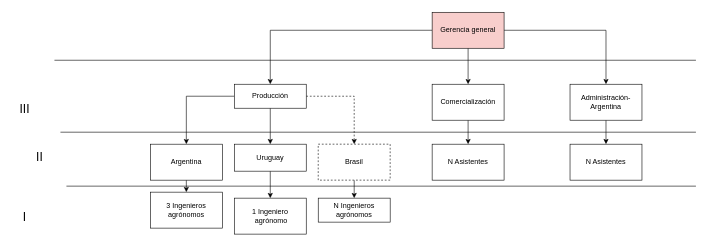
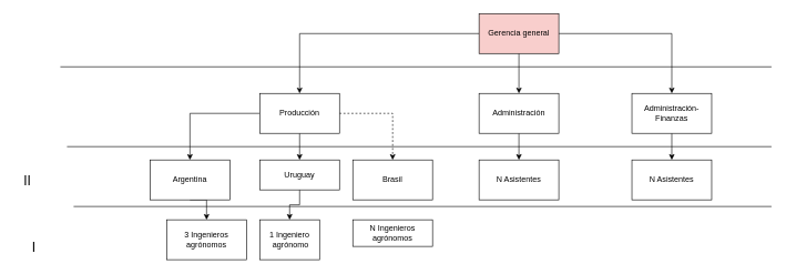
  <mxCell id="0" />
  <mxCell id="1" parent="0" />
  <mxCell id="2" style="edgeStyle=orthogonalEdgeStyle;rounded=0;orthogonalLoop=1;jettySize=auto;html=1;exitX=0;exitY=0.5;exitDx=0;exitDy=0;entryX=0.5;entryY=0;entryDx=0;entryDy=0;" edge="1" parent="1" source="5" target="9"><mxGeometry relative="1" as="geometry" /></mxCell>
  <mxCell id="3" style="edgeStyle=orthogonalEdgeStyle;rounded=0;orthogonalLoop=1;jettySize=auto;html=1;exitX=0.5;exitY=1;exitDx=0;exitDy=0;entryX=0.5;entryY=0;entryDx=0;entryDy=0;" edge="1" parent="1" source="5" target="11"><mxGeometry relative="1" as="geometry" /></mxCell>
  <mxCell id="4" style="edgeStyle=orthogonalEdgeStyle;rounded=0;orthogonalLoop=1;jettySize=auto;html=1;exitX=1;exitY=0.5;exitDx=0;exitDy=0;entryX=0.5;entryY=0;entryDx=0;entryDy=0;" edge="1" parent="1" source="5" target="13"><mxGeometry relative="1" as="geometry" /></mxCell>
  <mxCell id="5" value="Gerencia general" style="rounded=0;whiteSpace=wrap;html=1;fillColor=#f8cecc;" vertex="1" parent="1"><mxGeometry x="720" y="20" width="120" height="60" as="geometry" /></mxCell>
  <mxCell id="6" style="edgeStyle=orthogonalEdgeStyle;rounded=0;orthogonalLoop=1;jettySize=auto;html=1;exitX=0;exitY=0.5;exitDx=0;exitDy=0;entryX=0.5;entryY=0;entryDx=0;entryDy=0;" edge="1" parent="1" source="9" target="17"><mxGeometry relative="1" as="geometry" /></mxCell>
  <mxCell id="7" style="edgeStyle=orthogonalEdgeStyle;rounded=0;orthogonalLoop=1;jettySize=auto;html=1;exitX=0.5;exitY=1;exitDx=0;exitDy=0;entryX=0.5;entryY=0;entryDx=0;entryDy=0;" edge="1" parent="1" source="9" target="15"><mxGeometry relative="1" as="geometry" /></mxCell>
  <mxCell id="8" style="edgeStyle=orthogonalEdgeStyle;rounded=0;orthogonalLoop=1;jettySize=auto;html=1;exitX=1;exitY=0.5;exitDx=0;exitDy=0;entryX=0.5;entryY=0;entryDx=0;entryDy=0;dashed=1;" edge="1" parent="1" source="9" target="19"><mxGeometry relative="1" as="geometry" /></mxCell>
- <mxCell id="9" value="Producción" style="rounded=0;whiteSpace=wrap;html=1;" vertex="1" parent="1"><mxGeometry x="390" y="140" width="120" height="40" as="geometry" /></mxCell>
+ <mxCell id="9" value="Producción" style="rounded=0;whiteSpace=wrap;html=1;" vertex="1" parent="1"><mxGeometry x="390" y="140" width="120" height="60" as="geometry" /></mxCell>
  <mxCell id="10" style="edgeStyle=orthogonalEdgeStyle;rounded=0;orthogonalLoop=1;jettySize=auto;html=1;exitX=0.5;exitY=1;exitDx=0;exitDy=0;entryX=0.5;entryY=0;entryDx=0;entryDy=0;" edge="1" parent="1" source="11" target="29"><mxGeometry relative="1" as="geometry" /></mxCell>
- <mxCell id="11" value="Comercialización" style="rounded=0;whiteSpace=wrap;html=1;" vertex="1" parent="1"><mxGeometry x="720" y="140" width="120" height="60" as="geometry" /></mxCell>
+ <mxCell id="11" value="Administración" style="rounded=0;whiteSpace=wrap;html=1;" vertex="1" parent="1"><mxGeometry x="720" y="140" width="120" height="60" as="geometry" /></mxCell>
  <mxCell id="12" value="" style="edgeStyle=orthogonalEdgeStyle;rounded=0;orthogonalLoop=1;jettySize=auto;html=1;" edge="1" parent="1" source="13" target="30"><mxGeometry relative="1" as="geometry" /></mxCell>
- <mxCell id="13" value="Administración-Argentina" style="rounded=0;whiteSpace=wrap;html=1;" vertex="1" parent="1"><mxGeometry x="950" y="140" width="120" height="60" as="geometry" /></mxCell>
+ <mxCell id="13" value="Administración-Finanzas" style="rounded=0;whiteSpace=wrap;html=1;" vertex="1" parent="1"><mxGeometry x="950" y="140" width="120" height="60" as="geometry" /></mxCell>
  <mxCell id="14" style="edgeStyle=orthogonalEdgeStyle;rounded=0;orthogonalLoop=1;jettySize=auto;html=1;exitX=0.5;exitY=1;exitDx=0;exitDy=0;entryX=0.5;entryY=0;entryDx=0;entryDy=0;" edge="1" parent="1" source="15" target="27"><mxGeometry relative="1" as="geometry" /></mxCell>
  <mxCell id="15" value="Uruguay" style="rounded=0;whiteSpace=wrap;html=1;" vertex="1" parent="1"><mxGeometry x="390" y="240" width="120" height="45" as="geometry" /></mxCell>
  <mxCell id="16" style="edgeStyle=orthogonalEdgeStyle;rounded=0;orthogonalLoop=1;jettySize=auto;html=1;exitX=0.5;exitY=1;exitDx=0;exitDy=0;entryX=0.5;entryY=0;entryDx=0;entryDy=0;" edge="1" parent="1" source="17" target="26"><mxGeometry relative="1" as="geometry" /></mxCell>
- <mxCell id="17" value="Argentina" style="rounded=0;whiteSpace=wrap;html=1;" vertex="1" parent="1"><mxGeometry x="250" y="240" width="120" height="60" as="geometry" /></mxCell>
- <mxCell id="18" style="edgeStyle=orthogonalEdgeStyle;rounded=0;orthogonalLoop=1;jettySize=auto;html=1;exitX=0.5;exitY=1;exitDx=0;exitDy=0;entryX=0.5;entryY=0;entryDx=0;entryDy=0;" edge="1" parent="1" source="19" target="28"><mxGeometry relative="1" as="geometry" /></mxCell>
- <mxCell id="19" value="Brasil" style="rounded=0;whiteSpace=wrap;html=1;dashed=1;" vertex="1" parent="1"><mxGeometry x="530" y="240" width="120" height="60" as="geometry" /></mxCell>
+ <mxCell id="17" value="Argentina" style="rounded=0;whiteSpace=wrap;html=1;" vertex="1" parent="1"><mxGeometry x="225" y="240" width="120" height="60" as="geometry" /></mxCell>
+ <mxCell id="19" value="Brasil" style="rounded=0;whiteSpace=wrap;html=1;" vertex="1" parent="1"><mxGeometry x="530" y="240" width="120" height="60" as="geometry" /></mxCell>
  <mxCell id="20" value="" style="endArrow=none;html=1;rounded=0;" edge="1" parent="1"><mxGeometry width="50" height="50" relative="1" as="geometry"><mxPoint x="90" y="100" as="sourcePoint" /><mxPoint x="1160" y="100" as="targetPoint" /></mxGeometry></mxCell>
  <mxCell id="21" value="" style="endArrow=none;html=1;rounded=0;" edge="1" parent="1"><mxGeometry width="50" height="50" relative="1" as="geometry"><mxPoint x="100" y="220" as="sourcePoint" /><mxPoint x="1160" y="220" as="targetPoint" /></mxGeometry></mxCell>
  <mxCell id="22" value="" style="endArrow=none;html=1;rounded=0;" edge="1" parent="1"><mxGeometry width="50" height="50" relative="1" as="geometry"><mxPoint x="110" y="310" as="sourcePoint" /><mxPoint x="1160" y="310" as="targetPoint" /></mxGeometry></mxCell>
- <mxCell id="23" value="&lt;font style=&quot;font-size: 20px;&quot;&gt;III&lt;/font&gt;" style="text;html=1;align=center;verticalAlign=middle;resizable=0;points=[];autosize=1;strokeColor=none;fillColor=none;" vertex="1" parent="1"><mxGeometry x="20" y="160" width="40" height="40" as="geometry" /></mxCell>
- <mxCell id="24" value="&lt;span style=&quot;font-size: 20px;&quot;&gt;II&lt;/span&gt;" style="text;html=1;align=center;verticalAlign=middle;resizable=0;points=[];autosize=1;strokeColor=none;fillColor=none;" vertex="1" parent="1"><mxGeometry x="50" y="240" width="30" height="40" as="geometry" /></mxCell>
- <mxCell id="25" value="&lt;font style=&quot;font-size: 20px;&quot;&gt;I&lt;/font&gt;" style="text;html=1;align=center;verticalAlign=middle;resizable=0;points=[];autosize=1;strokeColor=none;fillColor=none;" vertex="1" parent="1"><mxGeometry x="25" y="340" width="30" height="40" as="geometry" /></mxCell>
- <mxCell id="26" value="3 Ingenieros agrónomos" style="rounded=0;whiteSpace=wrap;html=1;" vertex="1" parent="1"><mxGeometry x="250" y="320" width="120" height="60" as="geometry" /></mxCell>
- <mxCell id="27" value="1 Ingeniero&lt;div&gt;&amp;nbsp;agrónomo&lt;/div&gt;" style="rounded=0;whiteSpace=wrap;html=1;" vertex="1" parent="1"><mxGeometry x="390" y="330" width="120" height="60" as="geometry" /></mxCell>
+ <mxCell id="24" value="&lt;span style=&quot;font-size: 20px;&quot;&gt;II&lt;/span&gt;" style="text;html=1;align=center;verticalAlign=middle;resizable=0;points=[];autosize=1;strokeColor=none;fillColor=none;" vertex="1" parent="1"><mxGeometry x="25" y="250" width="30" height="40" as="geometry" /></mxCell>
+ <mxCell id="25" value="&lt;font style=&quot;font-size: 20px;&quot;&gt;I&lt;/font&gt;" style="text;html=1;align=center;verticalAlign=middle;resizable=0;points=[];autosize=1;strokeColor=none;fillColor=none;" vertex="1" parent="1"><mxGeometry x="35" y="350" width="30" height="40" as="geometry" /></mxCell>
+ <mxCell id="26" value="3 Ingenieros agrónomos" style="rounded=0;whiteSpace=wrap;html=1;" vertex="1" parent="1"><mxGeometry x="250" y="330" width="120" height="60" as="geometry" /></mxCell>
+ <mxCell id="27" value="1 Ingeniero&lt;div&gt;&amp;nbsp;agrónomo&lt;/div&gt;" style="rounded=0;whiteSpace=wrap;html=1;" vertex="1" parent="1"><mxGeometry x="390" y="330" width="90" height="60" as="geometry" /></mxCell>
  <mxCell id="28" value="N Ingenieros agrónomos" style="rounded=0;whiteSpace=wrap;html=1;" vertex="1" parent="1"><mxGeometry x="530" y="330" width="120" height="40" as="geometry" /></mxCell>
  <mxCell id="29" value="N Asistentes" style="rounded=0;whiteSpace=wrap;html=1;" vertex="1" parent="1"><mxGeometry x="720" y="240" width="120" height="60" as="geometry" /></mxCell>
  <mxCell id="30" value="N Asistentes" style="rounded=0;whiteSpace=wrap;html=1;" vertex="1" parent="1"><mxGeometry x="950" y="240" width="120" height="60" as="geometry" /></mxCell>
